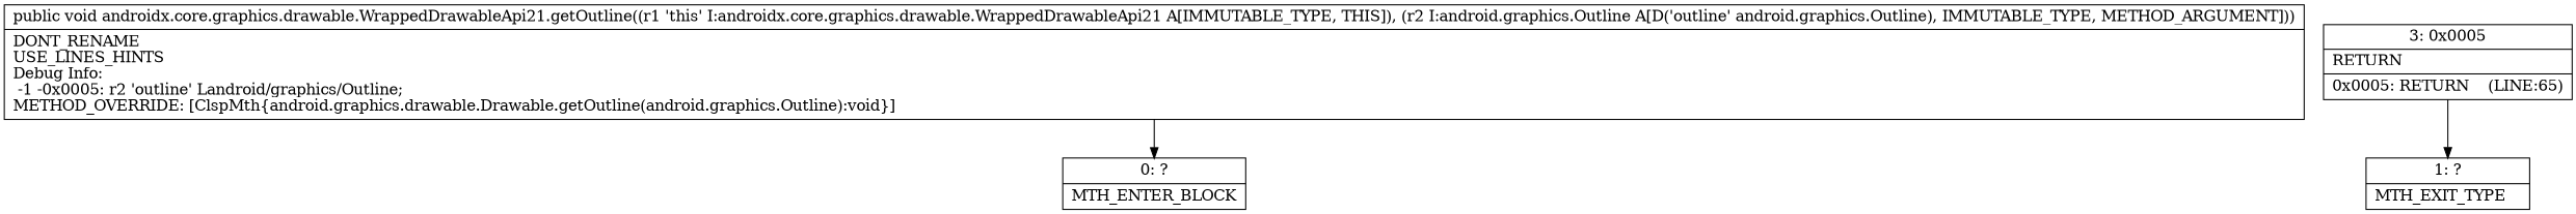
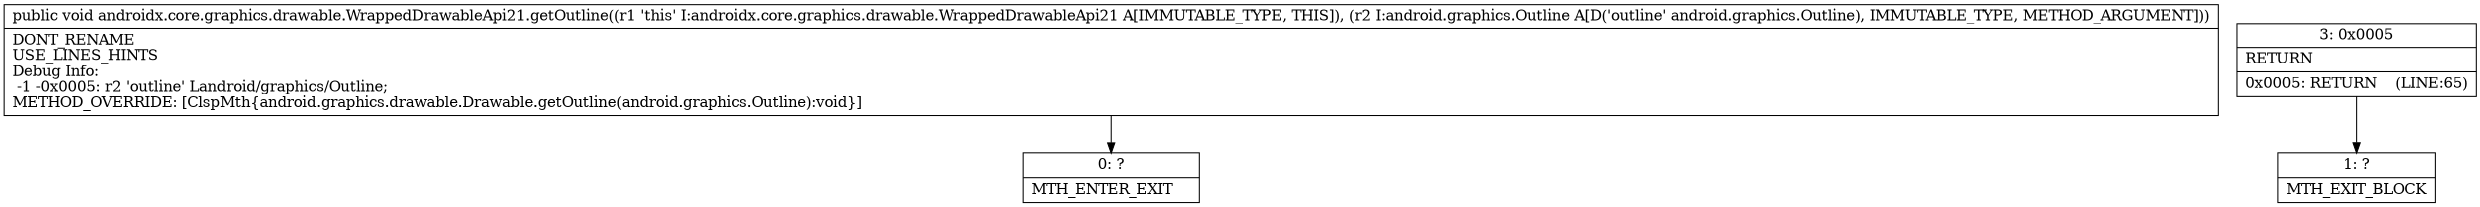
  digraph {
    node [shape=record]
-   n1 [label="{0\:\ ?|MTH_ENTER_BLOCK\l}"]
+   n1 [label="{0\:\ ?|MTH_ENTER_EXIT\l}"]
    n2 [label="{3\:\ 0x0005|RETURN\l|0x0005: RETURN    (LINE:65)\l}"]
-   n3 [label="{1\:\ ?|MTH_EXIT_TYPE\l}"]
+   n3 [label="{1\:\ ?|MTH_EXIT_BLOCK\l}"]
    n4 [label="{public void androidx.core.graphics.drawable.WrappedDrawableApi21.getOutline((r1 'this' I:androidx.core.graphics.drawable.WrappedDrawableApi21 A[IMMUTABLE_TYPE, THIS]), (r2 I:android.graphics.Outline A[D('outline' android.graphics.Outline), IMMUTABLE_TYPE, METHOD_ARGUMENT]))  | DONT_RENAME\lUSE_LINES_HINTS\lDebug Info:\l  \-1 \-0x0005: r2 'outline' Landroid\/graphics\/Outline;\lMETHOD_OVERRIDE: [ClspMth\{android.graphics.drawable.Drawable.getOutline(android.graphics.Outline):void\}]\l}"]
    n2 -> n3
    n4 -> n1
  }
